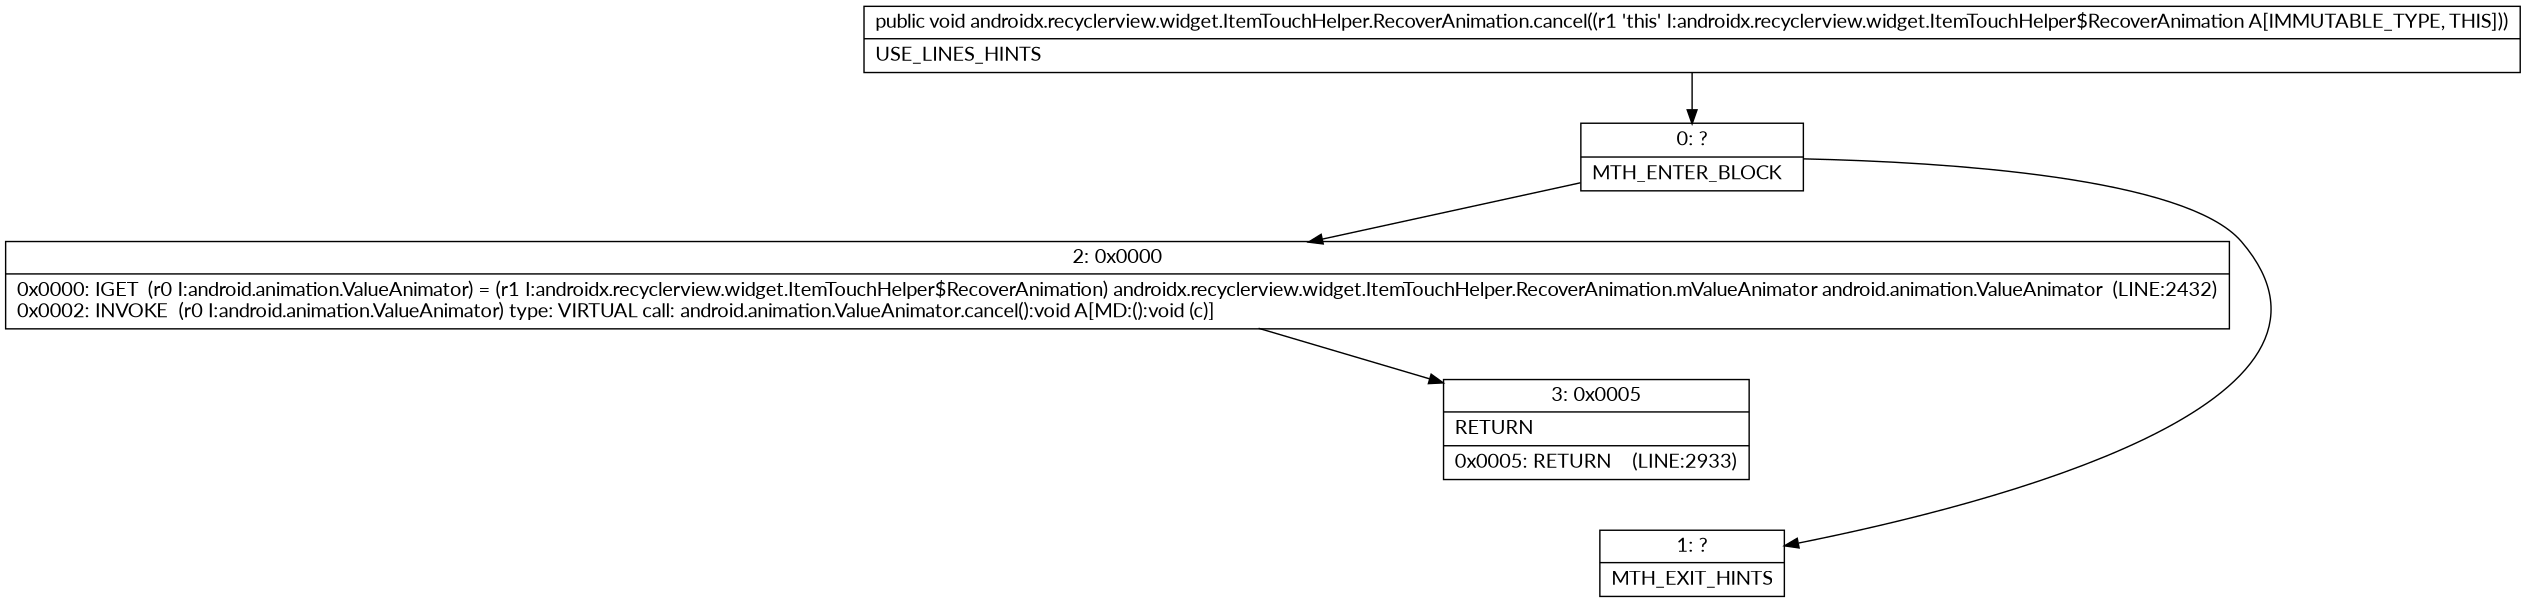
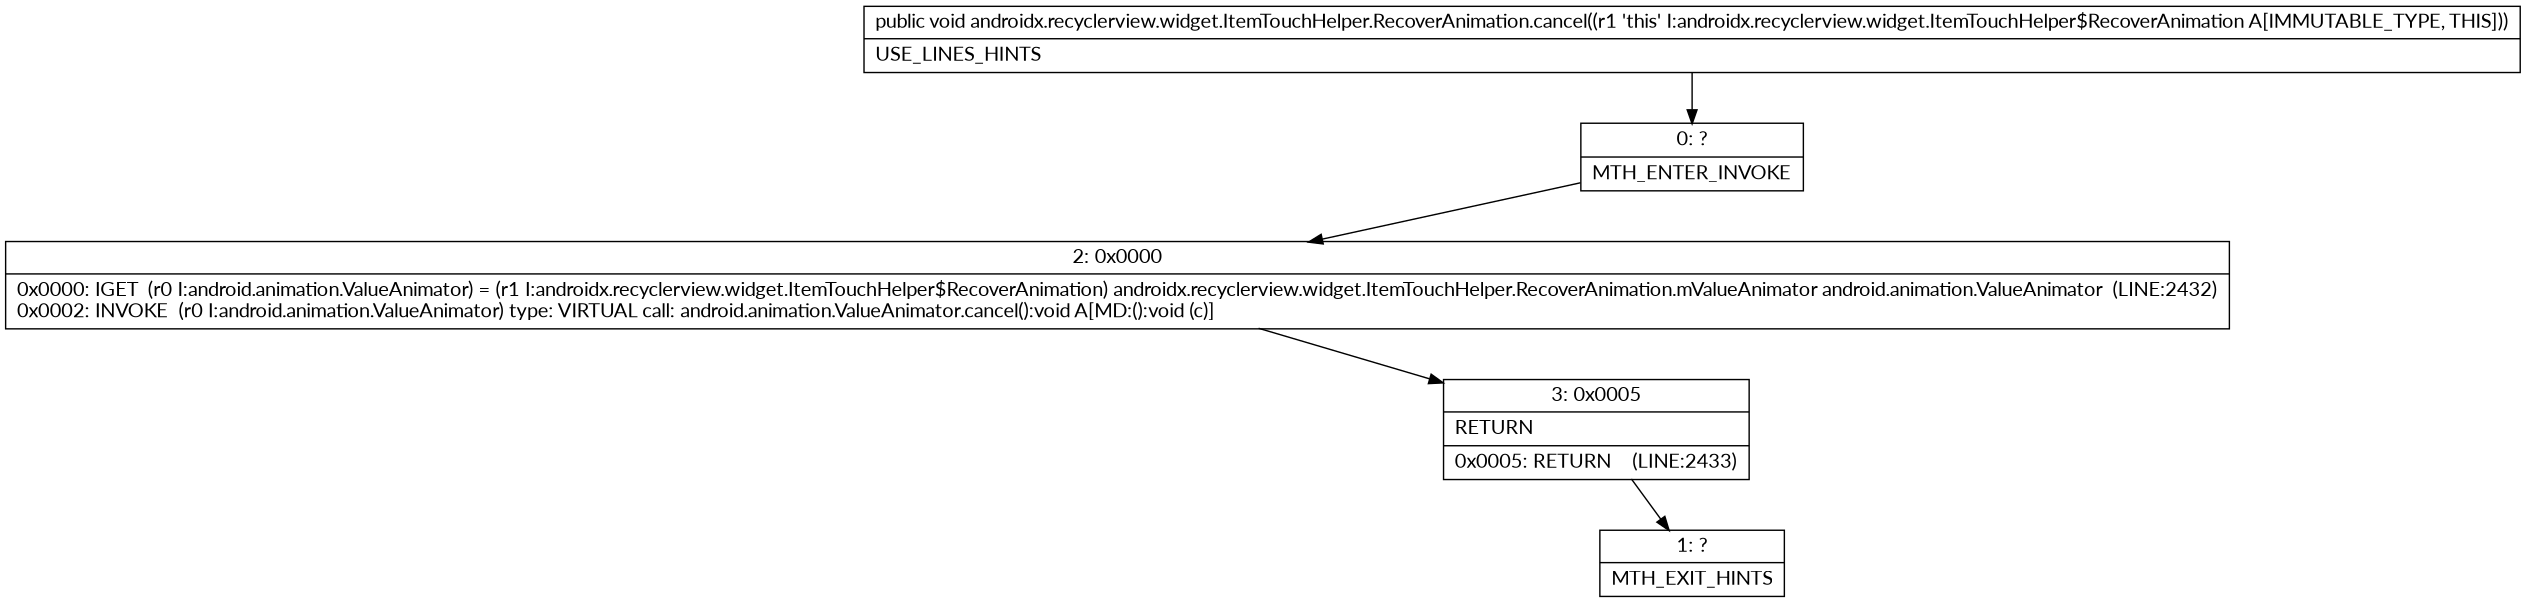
  digraph {
    fontname=Lato
    node [fontname=Lato shape=record]
    edge [fontname=Lato]
-   n1 [label="{0\:\ ?|MTH_ENTER_BLOCK\l}"]
+   n1 [label="{0\:\ ?|MTH_ENTER_INVOKE\l}"]
    n2 [label="{2\:\ 0x0000|0x0000: IGET  (r0 I:android.animation.ValueAnimator) = (r1 I:androidx.recyclerview.widget.ItemTouchHelper$RecoverAnimation) androidx.recyclerview.widget.ItemTouchHelper.RecoverAnimation.mValueAnimator android.animation.ValueAnimator  (LINE:2432)\l0x0002: INVOKE  (r0 I:android.animation.ValueAnimator) type: VIRTUAL call: android.animation.ValueAnimator.cancel():void A[MD:():void (c)]\l}"]
-   n3 [label="{3\:\ 0x0005|RETURN\l|0x0005: RETURN    (LINE:2933)\l}"]
+   n3 [label="{3\:\ 0x0005|RETURN\l|0x0005: RETURN    (LINE:2433)\l}"]
    n4 [label="{1\:\ ?|MTH_EXIT_HINTS\l}"]
    n5 [label="{public void androidx.recyclerview.widget.ItemTouchHelper.RecoverAnimation.cancel((r1 'this' I:androidx.recyclerview.widget.ItemTouchHelper$RecoverAnimation A[IMMUTABLE_TYPE, THIS]))  | USE_LINES_HINTS\l}"]
    n1 -> n2
    n2 -> n3
-   n1 -> n4
+   n3 -> n4
    n5 -> n1
  }
